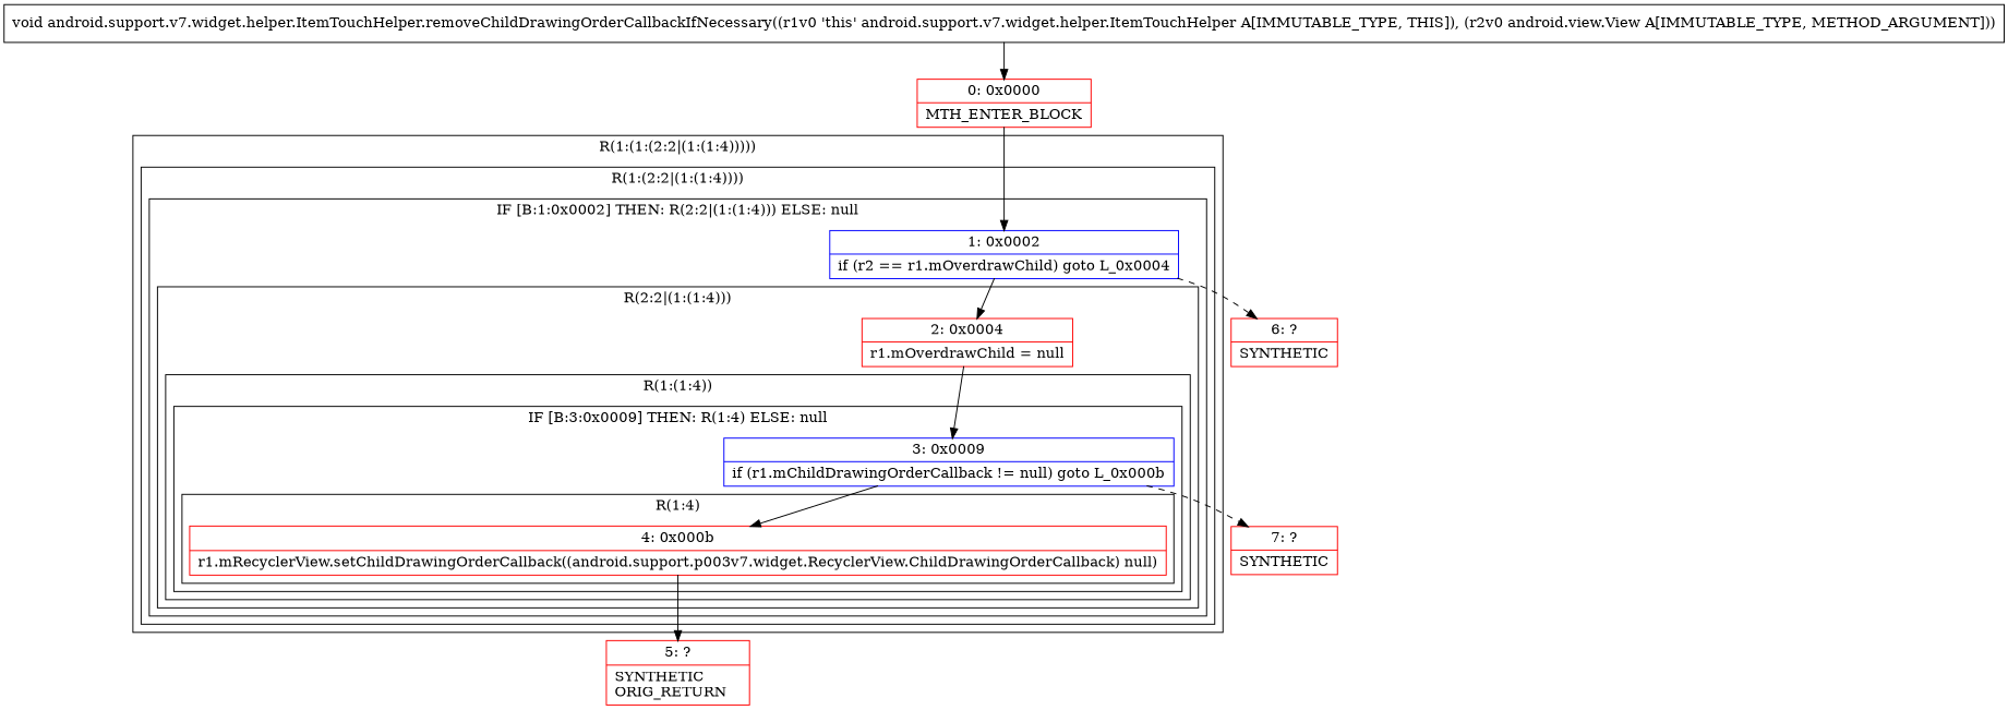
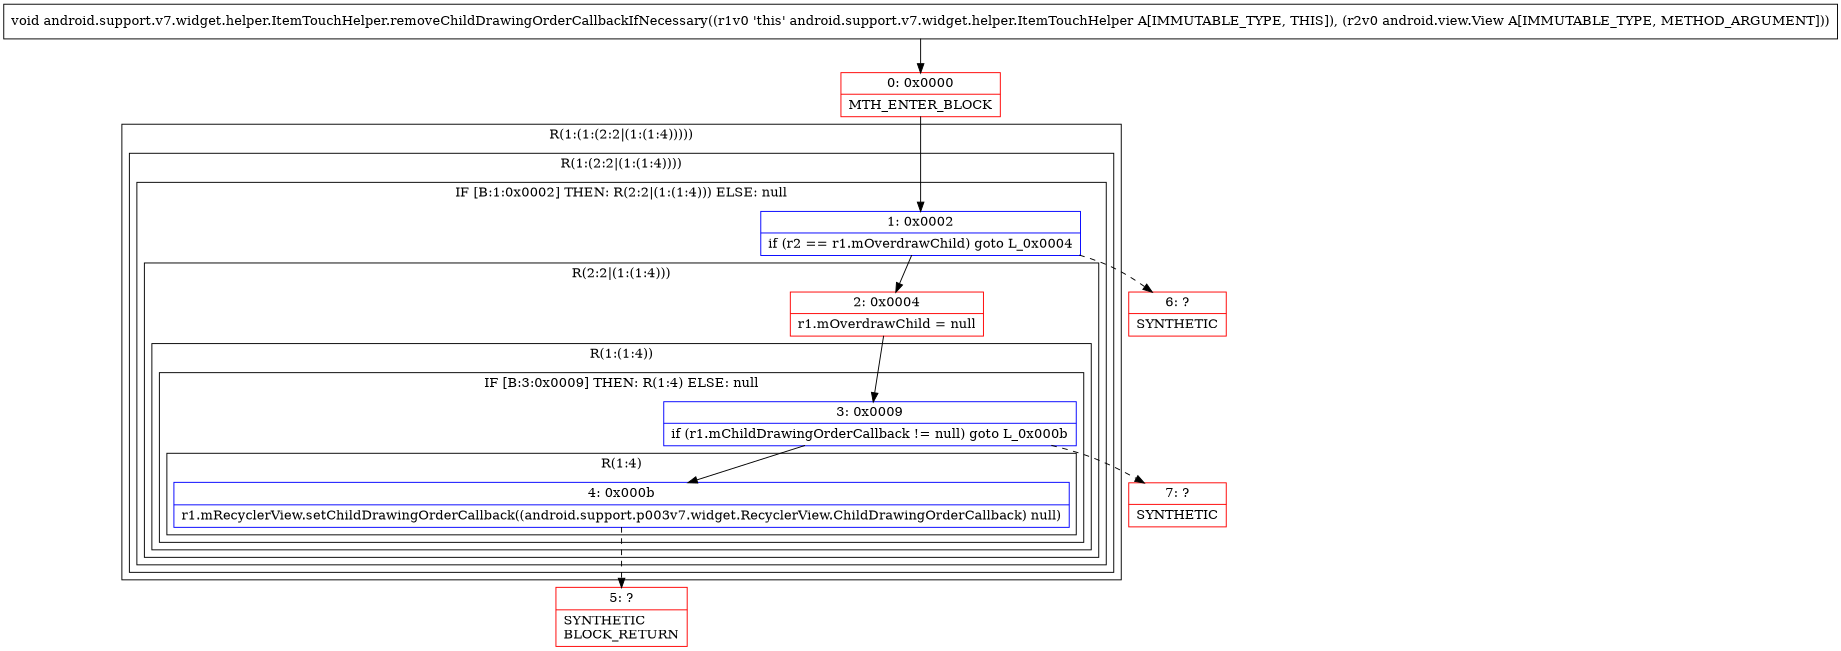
  digraph {
    node [color=red shape=record]
-   n1 [label="{4\:\ 0x000b|r1.mRecyclerView.setChildDrawingOrderCallback((android.support.p003v7.widget.RecyclerView.ChildDrawingOrderCallback) null)\l}"]
+   n1 [color=blue label="{4\:\ 0x000b|r1.mRecyclerView.setChildDrawingOrderCallback((android.support.p003v7.widget.RecyclerView.ChildDrawingOrderCallback) null)\l}"]
    n2 [color=blue label="{3\:\ 0x0009|if (r1.mChildDrawingOrderCallback != null) goto L_0x000b\l}"]
    n3 [label="{2\:\ 0x0004|r1.mOverdrawChild = null\l}"]
    n4 [color=blue label="{1\:\ 0x0002|if (r2 == r1.mOverdrawChild) goto L_0x0004\l}"]
-   n5 [label="{5\:\ ?|SYNTHETIC\lORIG_RETURN\l}"]
+   n5 [label="{5\:\ ?|SYNTHETIC\lBLOCK_RETURN\l}"]
    n6 [label="{7\:\ ?|SYNTHETIC\l}"]
    n7 [label="{6\:\ ?|SYNTHETIC\l}"]
    n8 [label="{0\:\ 0x0000|MTH_ENTER_BLOCK\l}"]
    n9 [label="{void android.support.v7.widget.helper.ItemTouchHelper.removeChildDrawingOrderCallbackIfNecessary((r1v0 'this' android.support.v7.widget.helper.ItemTouchHelper A[IMMUTABLE_TYPE, THIS]), (r2v0 android.view.View A[IMMUTABLE_TYPE, METHOD_ARGUMENT])) }" color=""]
    subgraph cluster_1 {
      label="R(1:(1:(2:2|(1:(1:4)))))"
      subgraph cluster_2 {
        label="R(1:(2:2|(1:(1:4))))"
        subgraph cluster_3 {
          label="IF [B:1:0x0002] THEN: R(2:2|(1:(1:4))) ELSE: null"
          n4
          subgraph cluster_4 {
            label="R(2:2|(1:(1:4)))"
            n3
            subgraph cluster_5 {
              label="R(1:(1:4))"
              subgraph cluster_6 {
                label="IF [B:3:0x0009] THEN: R(1:4) ELSE: null"
                n2
                subgraph cluster_7 {
                  label="R(1:4)"
                  n1
                }
              }
            }
          }
        }
      }
    }
-   n1 -> n5
+   n1 -> n5 [style=dashed]
    n2 -> n1
    n2 -> n6 [style=dashed]
    n3 -> n2
    n4 -> n3
    n4 -> n7 [style=dashed]
    n8 -> n4
    n9 -> n8
  }
